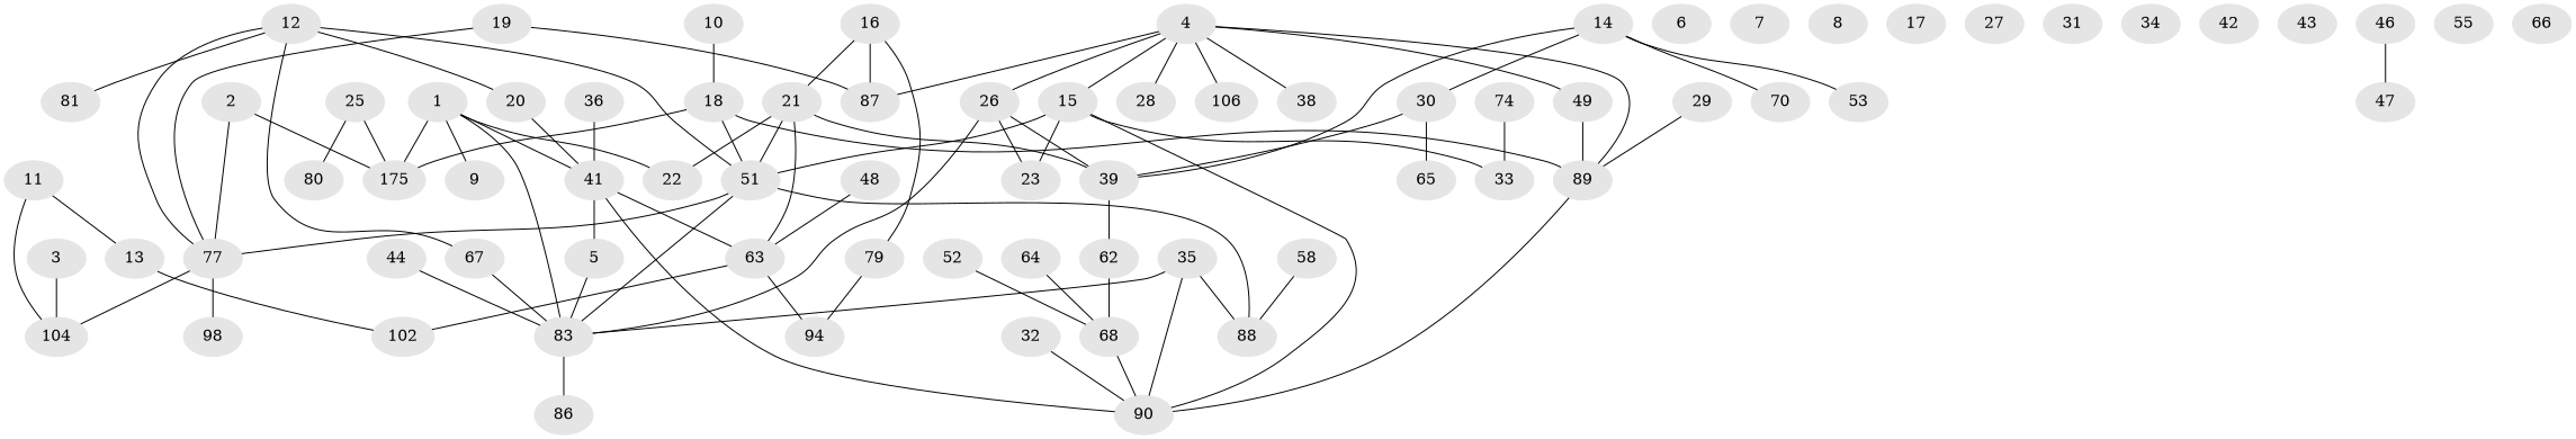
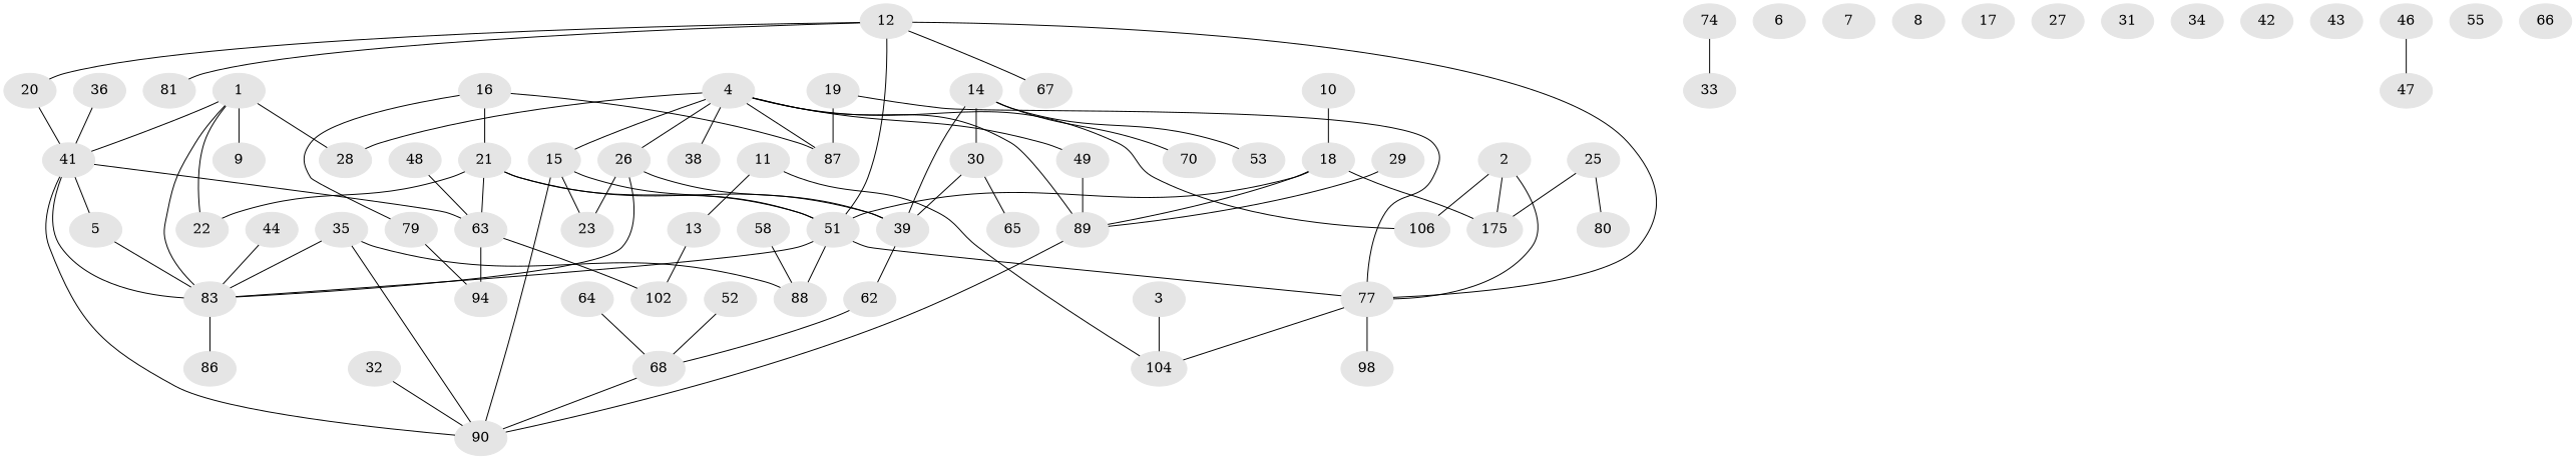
  graph {
    node [color=gray90 style=filled]
    1 [super="+83"]
    9 [super="+24"]
    22
    28
    41 [super="+69"]
    n6 [label=83 super="+92"]
    5
    90
    63 [super="+93"]
    86
    2 [super="+91"]
    77 [super="+85"]
    n13 [label=175]
    106
    104
    98
    3 [super="+54"]
    4 [super="+78"]
    15 [super="+107"]
    26 [super="+95"]
    38
    49
    87
    89 [super="+100"]
    23
    51 [super="+71"]
    33
    39 [super="+50"]
    6
    7 [super="+84"]
    8
    10 [super="+108"]
    18 [super="+96"]
    11 [super="+45"]
    13 [super="+40"]
    102
    14 [super="+64"]
    30 [super="+75"]
    53
    70
    12 [super="+101"]
    20
    67 [super="+97"]
    81
    88
    65
    62 [super="+72"]
    16 [super="+56"]
    21 [super="+60"]
    79
    94
    17
    19 [super="+37"]
    25
    80
    27
    29
    31
    32
    34 [super="+76"]
    35 [super="+103"]
    36
    68 [super="+73"]
    42
    43
    44
    46 [super="+99"]
    47
    48
    52 [super="+59"]
    55 [super="+57"]
    58
    n73 [label=64]
    66
    74
    1 -- 9
    1 -- 22
-   1 -- n13
+   1 -- 28
    1 -- 41
    1 -- n6
    41 -- 5
    41 -- 90
    41 -- 63
    n6 -- 86
    5 -- n6
    63 -- 102
    63 -- 94
    2 -- 77
    2 -- n13
+   2 -- 106
    77 -- 104
    77 -- 98
    3 -- 104
    4 -- 28
    4 -- 106
    4 -- 15
    4 -- 26
    4 -- 38
    4 -- 49
    4 -- 87
    4 -- 89
    15 -- 90
    15 -- 23
    15 -- 51
-   15 -- 33
    26 -- n6
    26 -- 23
    26 -- 39
    49 -- 89
    89 -- 90
    51 -- n6
    51 -- 77
    51 -- 88
    39 -- 62
    10 -- 18
    18 -- n13
    18 -- 89
    18 -- 51
    11 -- 104
    11 -- 13
    13 -- 102
    14 -- 39
    14 -- 30
    14 -- 53
    14 -- 70
    30 -- 39
    30 -- 65
    12 -- 77
    12 -- 51
    12 -- 20
    12 -- 67
    12 -- 81
    20 -- 41
-   67 -- n6 [weight=2]
+   41 -- n6 [weight=2]
    62 -- 68
    16 -- 87
    16 -- 21
    16 -- 79
    21 -- 22
    21 -- 63
    21 -- 51
    21 -- 39
    79 -- 94
    19 -- 77
    19 -- 87
    25 -- n13
    25 -- 80
    29 -- 89
    32 -- 90
    35 -- n6
    35 -- 90
    35 -- 88
    36 -- 41
    68 -- 90
    44 -- n6
    46 -- 47
    48 -- 63
    52 -- 68
    58 -- 88
    n73 -- 68
    74 -- 33
  }
